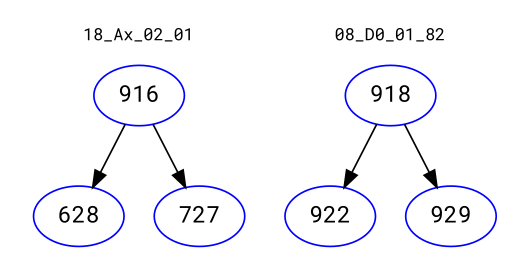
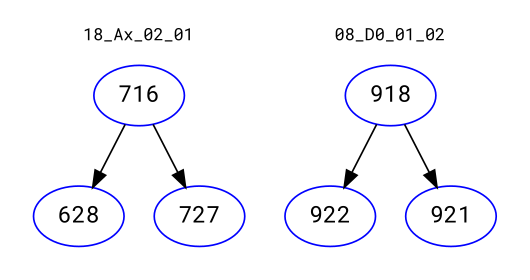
  digraph {
    fontname="Roboto Mono"
    node [color=blue fontname="Roboto Mono"]
    edge [color=black fontname="Roboto Mono"]
-   n1 [label=916]
+   n1 [label=716]
    n2 [label=628]
    n3 [label=727]
    n4 [label=918]
    n5 [label=922]
-   n6 [label=929]
+   n6 [label=921]
    subgraph cluster_1 {
      color=white
      fontsize=10
      label="18_Ax_02_01"
      n1
      n2
      n3
    }
    subgraph cluster_2 {
      color=white
      fontsize=10
-     label="08_D0_01_82"
+     label="08_D0_01_02"
      n4
      n5
      n6
    }
    n1 -> n2
    n1 -> n3
    n4 -> n5
    n4 -> n6
  }
